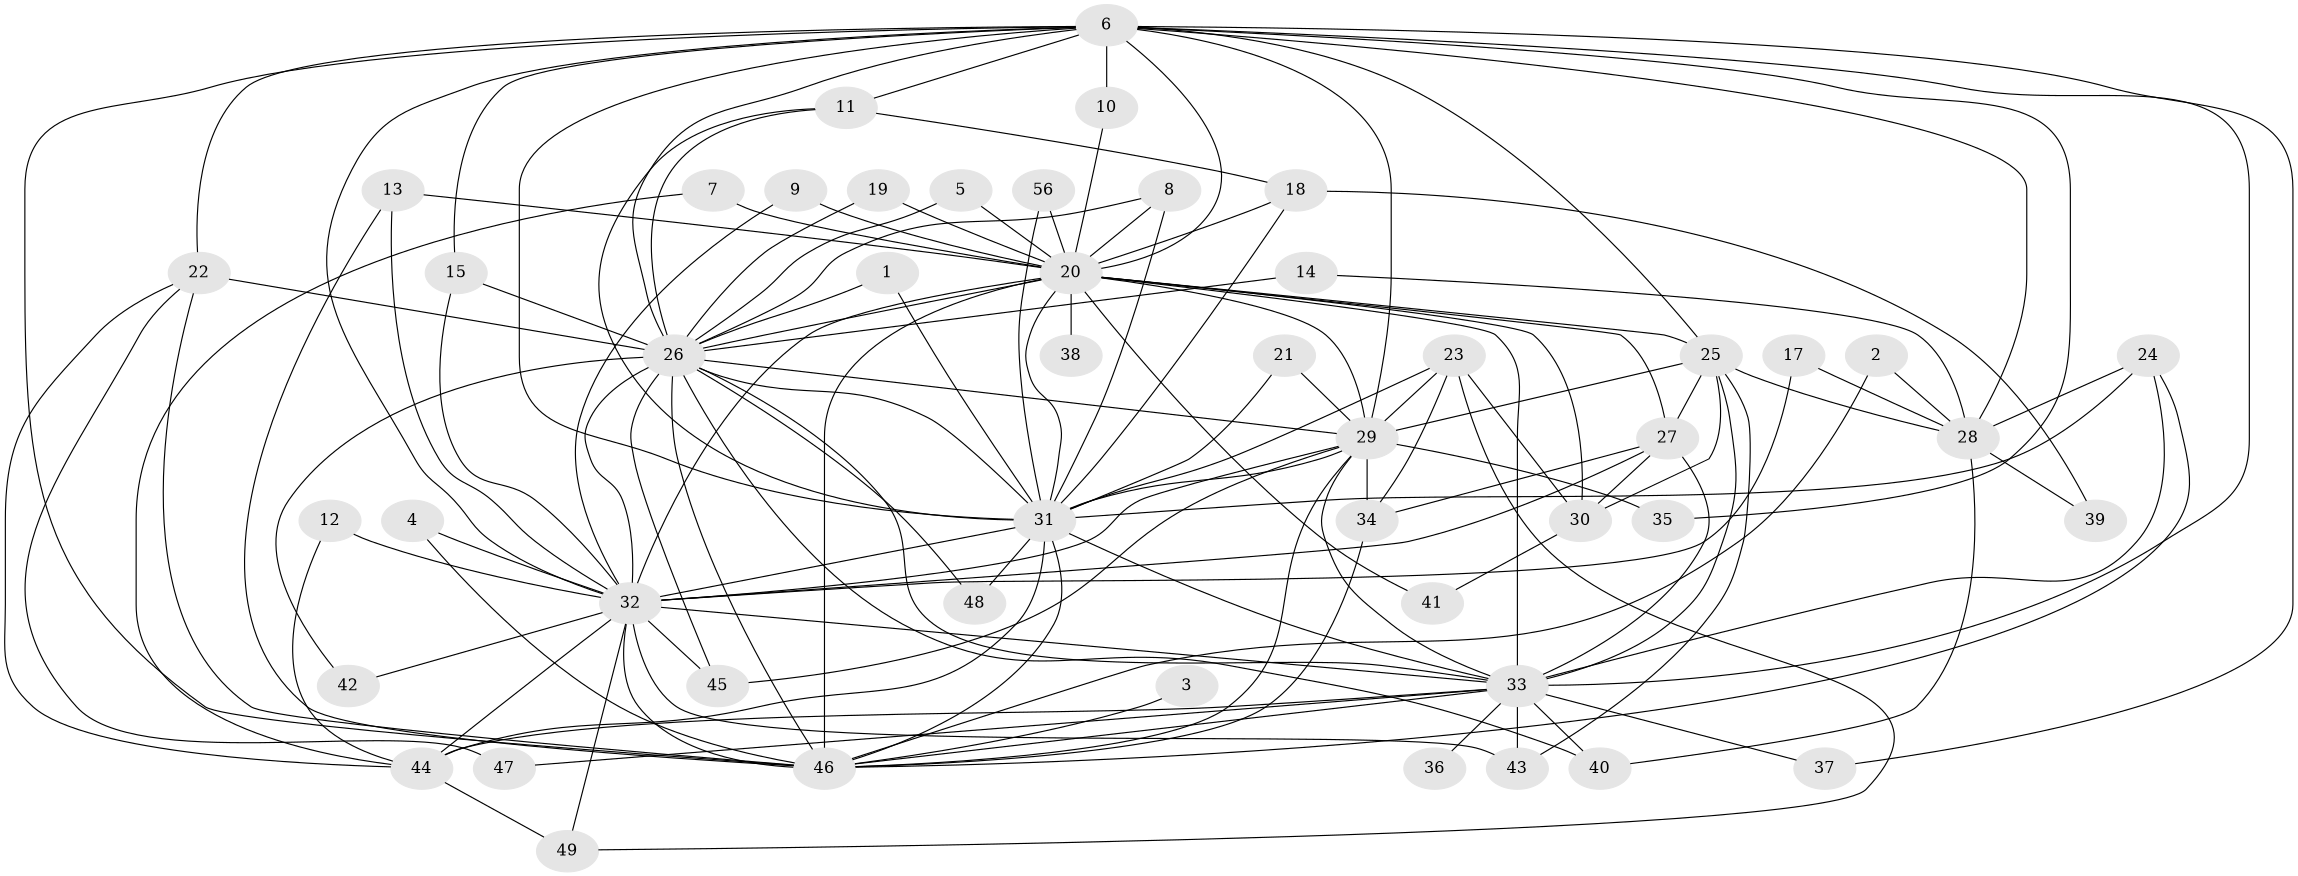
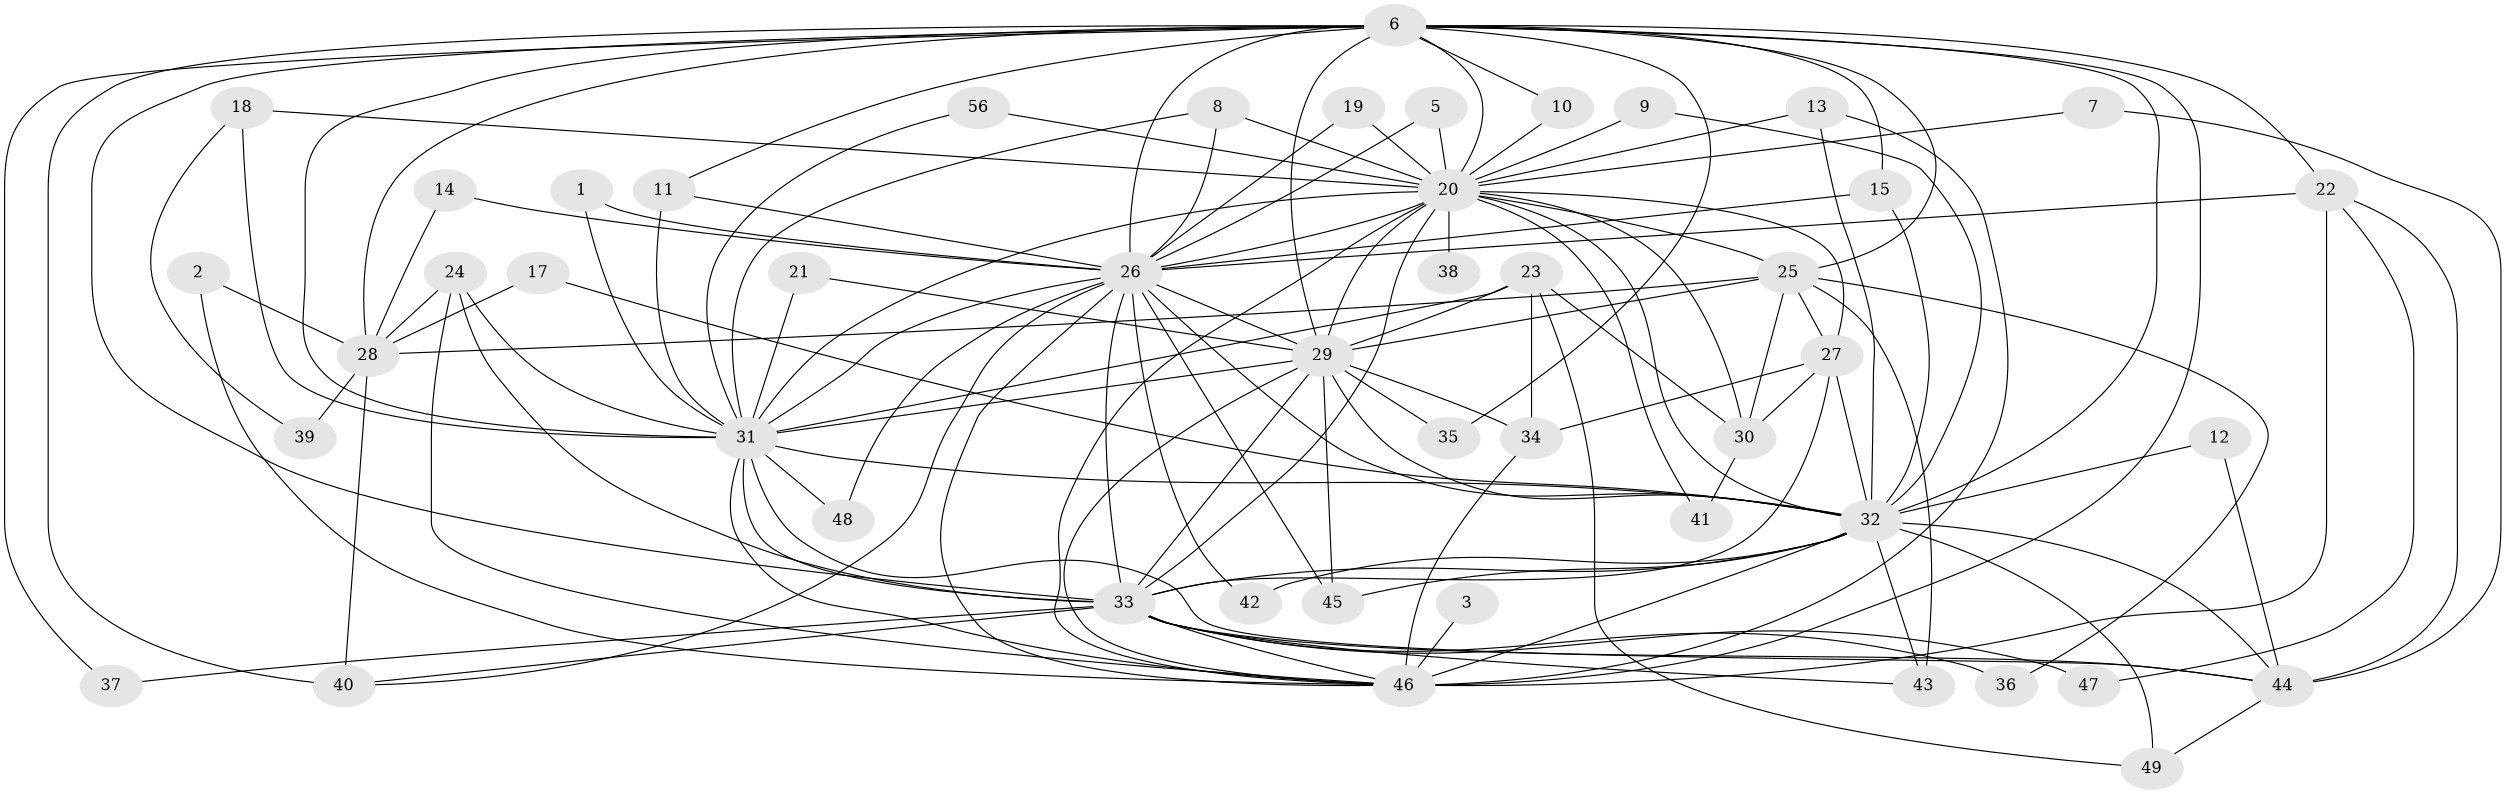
  graph {
    node [color=gray90 style=filled]
    edge [weight=1.0]
    1
    26
    31
    46
    32
    29
    33
    40
    42
    45
    48
    44
    2
    28
    39
    3
-   4
    49
    43
    5
    20
    25
    27
    30
    38
    41
    6
    10
    11
    15
    22
    35
    37
    18
    47
    34
    36
    7
    8
    9
    12
    13
    14
    n44 [label=56]
    17
    19
    21
    23
    24
    1 -- 26
    1 -- 31
    26 -- 31 [weight=2.0]
    26 -- 46
    26 -- 32
    26 -- 29 [weight=2.0]
    26 -- 33
    26 -- 40
    26 -- 42
    26 -- 45
    26 -- 48
    31 -- 46
    31 -- 32
    31 -- 33
    31 -- 48
    31 -- 44
    32 -- 46
    32 -- 33
    32 -- 42
    32 -- 45
    32 -- 44
    32 -- 49
    32 -- 43
    29 -- 31
    29 -- 46
    29 -- 32
    29 -- 33 [weight=2.0]
    29 -- 45
    29 -- 35
    29 -- 34
    33 -- 46
    33 -- 40
    33 -- 44
    33 -- 43
    33 -- 37
    33 -- 47
    33 -- 36
    44 -- 49
    2 -- 46
    2 -- 28
    28 -- 40
    28 -- 39
    3 -- 46
-   4 -- 46
-   4 -- 32
    5 -- 26
    5 -- 20
    20 -- 26 [weight=2.0]
    20 -- 31 [weight=3.0]
    20 -- 46 [weight=2.0]
    20 -- 32 [weight=3.0]
    20 -- 29 [weight=3.0]
    20 -- 33 [weight=3.0]
    20 -- 25
    20 -- 27
    20 -- 30 [weight=3.0]
    20 -- 38 [weight=3.0]
    20 -- 41
    25 -- 29
-   25 -- 33
+   25 -- 36
    25 -- 28 [weight=2.0]
    25 -- 43
    25 -- 27
    25 -- 30
    27 -- 32 [weight=2.0]
    27 -- 33 [weight=2.0]
    27 -- 30
    27 -- 34
    30 -- 41
    6 -- 26 [weight=3.0]
    6 -- 31 [weight=3.0]
    6 -- 46 [weight=3.0]
    6 -- 32 [weight=2.0]
    6 -- 29 [weight=3.0]
    6 -- 33 [weight=2.0]
+   6 -- 40
    6 -- 28 [weight=2.0]
    6 -- 20 [weight=4.0]
    6 -- 25 [weight=2.0]
    6 -- 10
    6 -- 11
    6 -- 15
    6 -- 22 [weight=2.0]
    6 -- 35
    6 -- 37
    10 -- 20
    11 -- 26
    11 -- 31
-   11 -- 18
    15 -- 26
    15 -- 32
    22 -- 26
    22 -- 46 [weight=2.0]
    22 -- 44
    22 -- 47
    18 -- 31
    18 -- 39
    18 -- 20
    34 -- 46
    7 -- 44
    7 -- 20
    8 -- 26
    8 -- 31
    8 -- 20
    9 -- 32
    9 -- 20
    12 -- 32
    12 -- 44
    13 -- 46
    13 -- 32
    13 -- 20
    14 -- 26
    14 -- 28
    n44 -- 31
    n44 -- 20
    17 -- 32
    17 -- 28
    19 -- 26
    19 -- 20
    21 -- 31
    21 -- 29
    23 -- 31
    23 -- 29
    23 -- 49
    23 -- 30
    23 -- 34
    24 -- 31
    24 -- 46
    24 -- 33
    24 -- 28
  }
